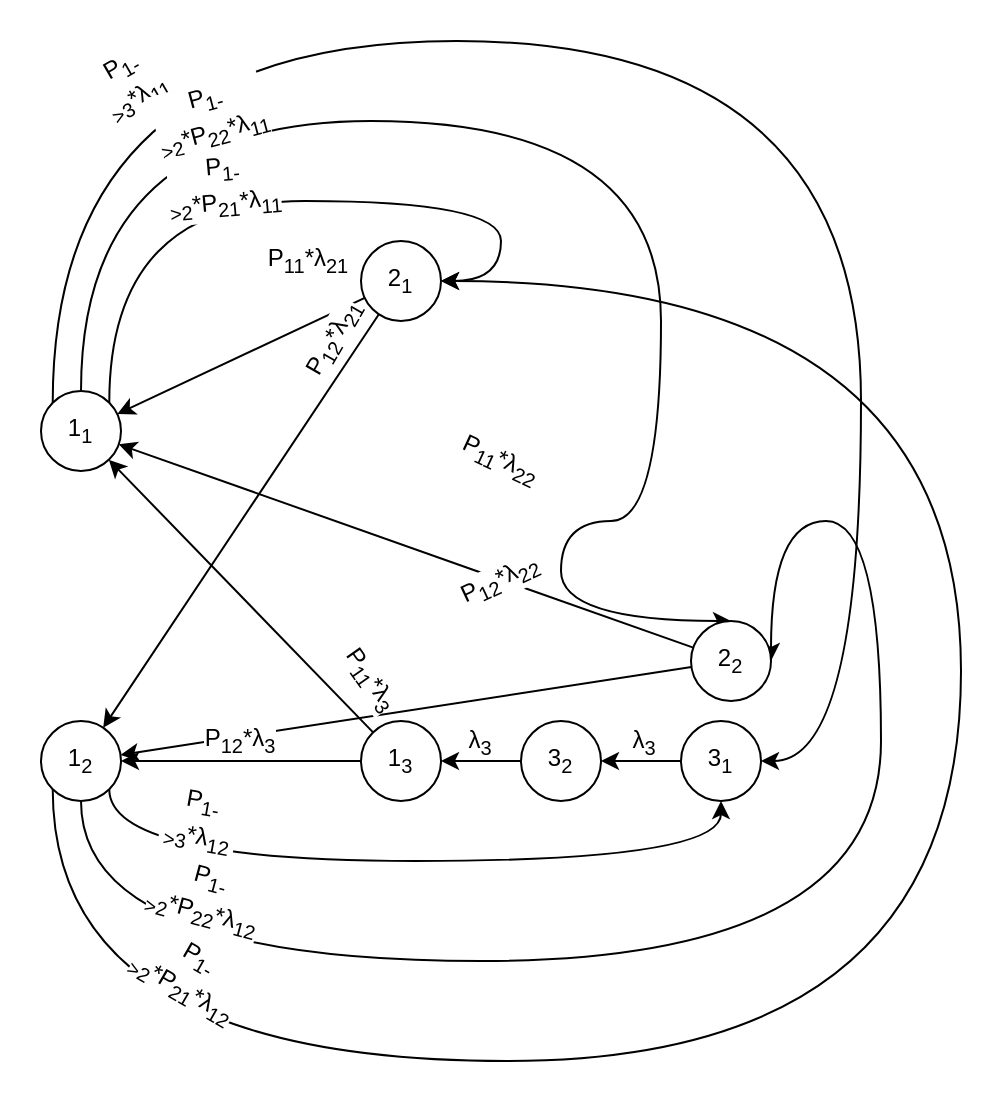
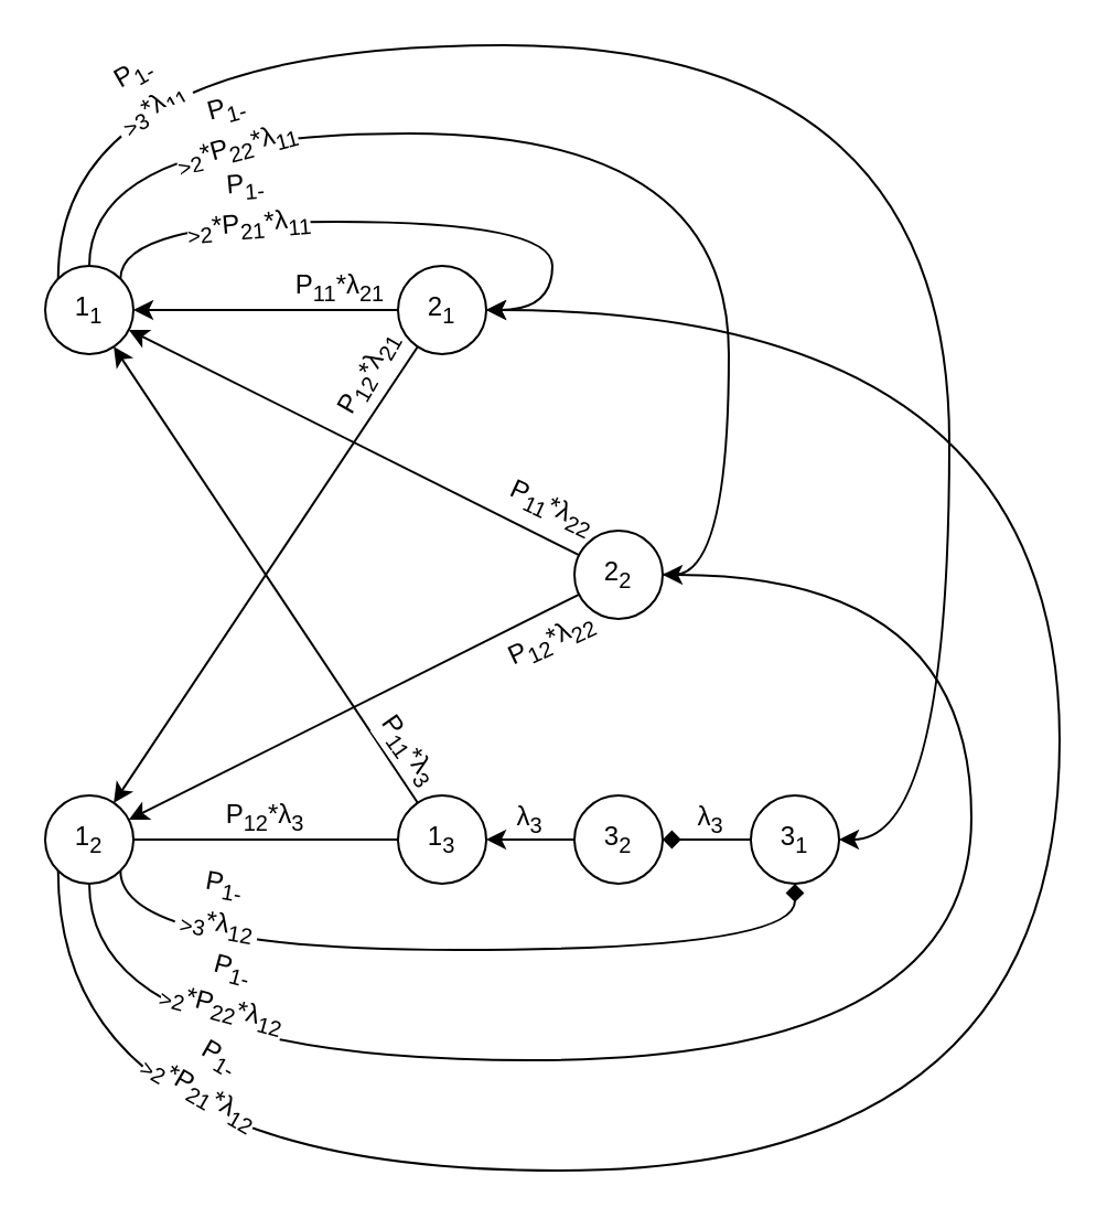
  <mxCell id="0" />
  <mxCell id="1" parent="0" />
  <mxCell id="2" style="edgeStyle=orthogonalEdgeStyle;curved=1;rounded=0;orthogonalLoop=1;jettySize=auto;html=1;entryX=1;entryY=0.5;entryDx=0;entryDy=0;labelBackgroundColor=default;fontColor=default;strokeColor=default;fillColor=default;exitX=1;exitY=0;exitDx=0;exitDy=0;" edge="1" parent="1" source="5" target="12"><mxGeometry relative="1" as="geometry"><Array as="points"><mxPoint x="54" y="100" /><mxPoint x="250" y="100" /><mxPoint x="250" y="140" /></Array></mxGeometry></mxCell>
  <mxCell id="3" style="edgeStyle=orthogonalEdgeStyle;curved=1;rounded=0;orthogonalLoop=1;jettySize=auto;html=1;entryX=0.5;entryY=0;entryDx=0;entryDy=0;labelBackgroundColor=default;fontColor=default;strokeColor=default;fillColor=default;" edge="1" parent="1" source="5" target="15"><mxGeometry relative="1" as="geometry"><Array as="points"><mxPoint x="40" y="60" /><mxPoint x="330" y="60" /><mxPoint x="330" y="260" /><mxPoint x="280" y="260" /></Array></mxGeometry></mxCell>
  <mxCell id="4" style="edgeStyle=orthogonalEdgeStyle;curved=1;rounded=0;orthogonalLoop=1;jettySize=auto;html=1;entryX=1;entryY=0.5;entryDx=0;entryDy=0;labelBackgroundColor=default;fontColor=default;strokeColor=default;fillColor=default;exitX=0;exitY=0;exitDx=0;exitDy=0;" edge="1" parent="1" source="5" target="20"><mxGeometry relative="1" as="geometry"><Array as="points"><mxPoint x="26" y="20" /><mxPoint x="430" y="20" /><mxPoint x="430" y="380" /></Array></mxGeometry></mxCell>
- <mxCell id="5" value="1&lt;sub&gt;1&lt;/sub&gt;" style="ellipse;whiteSpace=wrap;html=1;aspect=fixed;fontColor=default;strokeColor=default;fillColor=default;labelBackgroundColor=default;" vertex="1" parent="1"><mxGeometry x="20" y="195" width="40" height="40" as="geometry" /></mxCell>
- <mxCell id="6" style="edgeStyle=orthogonalEdgeStyle;curved=1;rounded=0;orthogonalLoop=1;jettySize=auto;html=1;entryX=0.5;entryY=1;entryDx=0;entryDy=0;labelBackgroundColor=default;fontColor=default;strokeColor=default;fillColor=default;exitX=1;exitY=1;exitDx=0;exitDy=0;" edge="1" parent="1" source="9" target="20"><mxGeometry relative="1" as="geometry"><Array as="points"><mxPoint x="54" y="430" /><mxPoint x="360" y="430" /></Array></mxGeometry></mxCell>
+ <mxCell id="5" value="1&lt;sub&gt;1&lt;/sub&gt;" style="ellipse;whiteSpace=wrap;html=1;aspect=fixed;fontColor=default;strokeColor=default;fillColor=default;labelBackgroundColor=default;" vertex="1" parent="1"><mxGeometry x="20" y="120" width="40" height="40" as="geometry" /></mxCell>
+ <mxCell id="6" style="edgeStyle=orthogonalEdgeStyle;curved=1;rounded=0;orthogonalLoop=1;jettySize=auto;html=1;entryX=0.5;entryY=1;entryDx=0;entryDy=0;labelBackgroundColor=default;fontColor=default;strokeColor=default;fillColor=default;exitX=1;exitY=1;exitDx=0;exitDy=0;endArrow=diamond;" edge="1" parent="1" source="9" target="20"><mxGeometry relative="1" as="geometry"><Array as="points"><mxPoint x="54" y="430" /><mxPoint x="360" y="430" /></Array></mxGeometry></mxCell>
  <mxCell id="7" style="edgeStyle=orthogonalEdgeStyle;curved=1;rounded=0;orthogonalLoop=1;jettySize=auto;html=1;labelBackgroundColor=default;fontColor=default;strokeColor=default;fillColor=default;exitX=0;exitY=1;exitDx=0;exitDy=0;entryX=1;entryY=0.5;entryDx=0;entryDy=0;" edge="1" parent="1" source="9" target="12"><mxGeometry relative="1" as="geometry"><Array as="points"><mxPoint x="26" y="530" /><mxPoint x="480" y="530" /><mxPoint x="480" y="140" /></Array></mxGeometry></mxCell>
  <mxCell id="8" style="edgeStyle=orthogonalEdgeStyle;curved=1;rounded=0;orthogonalLoop=1;jettySize=auto;html=1;entryX=1;entryY=0.5;entryDx=0;entryDy=0;labelBackgroundColor=default;fontColor=default;strokeColor=default;fillColor=default;" edge="1" parent="1" source="9" target="15"><mxGeometry relative="1" as="geometry"><Array as="points"><mxPoint x="40" y="480" /><mxPoint x="440" y="480" /><mxPoint x="440" y="260" /></Array></mxGeometry></mxCell>
  <mxCell id="9" value="1&lt;sub&gt;2&lt;/sub&gt;" style="ellipse;whiteSpace=wrap;html=1;aspect=fixed;fontColor=default;strokeColor=default;fillColor=default;" vertex="1" parent="1"><mxGeometry x="20" y="360" width="40" height="40" as="geometry" /></mxCell>
  <mxCell id="10" style="edgeStyle=none;rounded=0;orthogonalLoop=1;jettySize=auto;html=1;labelBackgroundColor=default;fontColor=default;strokeColor=default;fillColor=default;" edge="1" parent="1" source="12" target="5"><mxGeometry relative="1" as="geometry" /></mxCell>
  <mxCell id="11" style="edgeStyle=none;rounded=0;orthogonalLoop=1;jettySize=auto;html=1;labelBackgroundColor=default;fontColor=default;strokeColor=default;fillColor=default;" edge="1" parent="1" source="12" target="9"><mxGeometry relative="1" as="geometry" /></mxCell>
  <mxCell id="12" value="2&lt;sub&gt;1&lt;/sub&gt;" style="ellipse;whiteSpace=wrap;html=1;aspect=fixed;fontColor=default;strokeColor=default;fillColor=default;labelBackgroundColor=default;" vertex="1" parent="1"><mxGeometry x="180" y="120" width="40" height="40" as="geometry" /></mxCell>
  <mxCell id="13" style="edgeStyle=none;rounded=0;orthogonalLoop=1;jettySize=auto;html=1;labelBackgroundColor=default;fontColor=default;strokeColor=default;fillColor=default;" edge="1" parent="1" source="15" target="9"><mxGeometry relative="1" as="geometry" /></mxCell>
  <mxCell id="14" style="edgeStyle=none;rounded=0;orthogonalLoop=1;jettySize=auto;html=1;labelBackgroundColor=default;fontColor=default;strokeColor=default;fillColor=default;" edge="1" parent="1" source="15" target="5"><mxGeometry relative="1" as="geometry" /></mxCell>
- <mxCell id="15" value="2&lt;sub&gt;2&lt;/sub&gt;" style="ellipse;whiteSpace=wrap;html=1;aspect=fixed;fillColor=default;strokeColor=default;fontColor=default;" vertex="1" parent="1"><mxGeometry x="345" y="310" width="40" height="40" as="geometry" /></mxCell>
+ <mxCell id="15" value="2&lt;sub&gt;2&lt;/sub&gt;" style="ellipse;whiteSpace=wrap;html=1;aspect=fixed;fillColor=default;strokeColor=default;fontColor=default;" vertex="1" parent="1"><mxGeometry x="260" y="240" width="40" height="40" as="geometry" /></mxCell>
  <mxCell id="16" style="edgeStyle=none;rounded=0;orthogonalLoop=1;jettySize=auto;html=1;labelBackgroundColor=default;fontColor=default;strokeColor=default;fillColor=default;" edge="1" parent="1" source="18" target="5"><mxGeometry relative="1" as="geometry" /></mxCell>
- <mxCell id="17" style="edgeStyle=none;rounded=0;orthogonalLoop=1;jettySize=auto;html=1;labelBackgroundColor=default;fontColor=default;strokeColor=default;fillColor=default;" edge="1" parent="1" source="18" target="9"><mxGeometry relative="1" as="geometry" /></mxCell>
+ <mxCell id="17" style="edgeStyle=none;rounded=0;orthogonalLoop=1;jettySize=auto;html=1;labelBackgroundColor=default;fontColor=default;strokeColor=default;fillColor=default;endArrow=none;" edge="1" parent="1" source="18" target="9"><mxGeometry relative="1" as="geometry" /></mxCell>
  <mxCell id="18" value="1&lt;sub&gt;3&lt;/sub&gt;" style="ellipse;whiteSpace=wrap;html=1;aspect=fixed;fontColor=default;strokeColor=default;fillColor=default;" vertex="1" parent="1"><mxGeometry x="180" y="360" width="40" height="40" as="geometry" /></mxCell>
- <mxCell id="19" style="edgeStyle=none;rounded=0;orthogonalLoop=1;jettySize=auto;html=1;labelBackgroundColor=default;fontColor=default;strokeColor=default;fillColor=default;" edge="1" parent="1" source="20" target="22"><mxGeometry relative="1" as="geometry" /></mxCell>
+ <mxCell id="19" style="edgeStyle=none;rounded=0;orthogonalLoop=1;jettySize=auto;html=1;labelBackgroundColor=default;fontColor=default;strokeColor=default;fillColor=default;endArrow=diamond;" edge="1" parent="1" source="20" target="22"><mxGeometry relative="1" as="geometry" /></mxCell>
  <mxCell id="20" value="3&lt;sub&gt;1&lt;/sub&gt;" style="ellipse;whiteSpace=wrap;html=1;aspect=fixed;fontColor=default;strokeColor=default;fillColor=default;" vertex="1" parent="1"><mxGeometry x="340" y="360" width="40" height="40" as="geometry" /></mxCell>
  <mxCell id="21" style="edgeStyle=none;rounded=0;orthogonalLoop=1;jettySize=auto;html=1;labelBackgroundColor=default;fontColor=default;strokeColor=default;fillColor=default;" edge="1" parent="1" source="22" target="18"><mxGeometry relative="1" as="geometry" /></mxCell>
  <mxCell id="22" value="3&lt;sub&gt;2&lt;/sub&gt;" style="ellipse;whiteSpace=wrap;html=1;aspect=fixed;fontColor=default;strokeColor=default;fillColor=default;" vertex="1" parent="1"><mxGeometry x="260" y="360" width="40" height="40" as="geometry" /></mxCell>
  <mxCell id="23" value="P&lt;sub&gt;11&lt;/sub&gt;*λ&lt;sub&gt;22&lt;/sub&gt;" style="text;html=1;align=center;verticalAlign=middle;whiteSpace=wrap;rounded=0;labelBackgroundColor=default;fontColor=default;rotation=25;" vertex="1" parent="1"><mxGeometry x="230" y="220" width="40" height="20" as="geometry" /></mxCell>
  <mxCell id="24" value="P&lt;sub&gt;12&lt;/sub&gt;*λ&lt;sub&gt;22&lt;/sub&gt;" style="text;html=1;strokeColor=none;fillColor=none;align=center;verticalAlign=middle;whiteSpace=wrap;rounded=0;labelBackgroundColor=default;fontColor=default;rotation=-25;" vertex="1" parent="1"><mxGeometry x="230" y="280" width="40" height="20" as="geometry" /></mxCell>
  <mxCell id="25" value="P&lt;sub&gt;11&lt;/sub&gt;*λ&lt;sub&gt;21&lt;/sub&gt;" style="text;html=1;align=center;verticalAlign=middle;whiteSpace=wrap;rounded=0;labelBackgroundColor=default;fontColor=default;rotation=0;" vertex="1" parent="1"><mxGeometry x="134" y="120" width="40" height="20" as="geometry" /></mxCell>
  <mxCell id="26" value="P&lt;sub&gt;12&lt;/sub&gt;*λ&lt;sub&gt;21&lt;/sub&gt;" style="text;html=1;strokeColor=none;fillColor=none;align=center;verticalAlign=middle;whiteSpace=wrap;rounded=0;labelBackgroundColor=default;fontColor=default;rotation=-60;" vertex="1" parent="1"><mxGeometry x="147" y="159" width="40" height="20" as="geometry" /></mxCell>
  <mxCell id="27" value="λ&lt;sub&gt;3&lt;/sub&gt;" style="text;html=1;strokeColor=none;fillColor=none;align=center;verticalAlign=middle;whiteSpace=wrap;rounded=0;labelBackgroundColor=default;fontColor=default;" vertex="1" parent="1"><mxGeometry x="302" y="361" width="40" height="20" as="geometry" /></mxCell>
  <mxCell id="28" value="λ&lt;sub&gt;3&lt;/sub&gt;" style="text;html=1;strokeColor=none;fillColor=none;align=center;verticalAlign=middle;whiteSpace=wrap;rounded=0;labelBackgroundColor=default;fontColor=default;" vertex="1" parent="1"><mxGeometry x="220" y="361" width="40" height="20" as="geometry" /></mxCell>
  <mxCell id="29" value="P&lt;sub&gt;12&lt;/sub&gt;*λ&lt;sub&gt;3&lt;/sub&gt;" style="text;html=1;strokeColor=none;fillColor=none;align=center;verticalAlign=middle;whiteSpace=wrap;rounded=0;labelBackgroundColor=default;fontColor=default;" vertex="1" parent="1"><mxGeometry x="100" y="360" width="40" height="20" as="geometry" /></mxCell>
  <mxCell id="30" value="P&lt;sub&gt;11&lt;/sub&gt;*λ&lt;sub&gt;3&lt;/sub&gt;" style="text;html=1;strokeColor=none;fillColor=none;align=center;verticalAlign=middle;whiteSpace=wrap;rounded=0;labelBackgroundColor=default;fontColor=default;rotation=55;" vertex="1" parent="1"><mxGeometry x="165" y="330" width="40" height="20" as="geometry" /></mxCell>
  <mxCell id="31" value="P&lt;sub&gt;1-&amp;gt;3&lt;/sub&gt;*λ&lt;sub&gt;12&lt;/sub&gt;" style="text;html=1;strokeColor=none;fillColor=none;align=center;verticalAlign=middle;whiteSpace=wrap;rounded=0;labelBackgroundColor=default;fontColor=default;rotation=10;" vertex="1" parent="1"><mxGeometry x="80" y="400" width="40" height="20" as="geometry" /></mxCell>
  <mxCell id="32" value="P&lt;sub&gt;1-&amp;gt;2&lt;/sub&gt;*P&lt;sub&gt;22&lt;/sub&gt;*λ&lt;sub&gt;12&lt;/sub&gt;" style="text;html=1;strokeColor=none;fillColor=none;align=center;verticalAlign=middle;whiteSpace=wrap;rounded=0;labelBackgroundColor=default;fontColor=default;rotation=15;" vertex="1" parent="1"><mxGeometry x="83" y="438" width="40" height="20" as="geometry" /></mxCell>
  <mxCell id="33" value="P&lt;sub&gt;1-&amp;gt;2&lt;/sub&gt;*P&lt;sub&gt;21&lt;/sub&gt;*λ&lt;sub&gt;12&lt;/sub&gt;" style="text;html=1;strokeColor=none;fillColor=none;align=center;verticalAlign=middle;whiteSpace=wrap;rounded=0;labelBackgroundColor=default;fontColor=default;rotation=30;" vertex="1" parent="1"><mxGeometry x="75" y="477" width="40" height="20" as="geometry" /></mxCell>
  <mxCell id="34" value="P&lt;sub&gt;1-&amp;gt;3&lt;/sub&gt;*λ&lt;sub&gt;11&lt;/sub&gt;" style="text;html=1;strokeColor=none;fillColor=none;align=center;verticalAlign=middle;whiteSpace=wrap;rounded=0;labelBackgroundColor=default;fontColor=default;rotation=-30;" vertex="1" parent="1"><mxGeometry x="45" y="31" width="40" height="20" as="geometry" /></mxCell>
  <mxCell id="35" value="P&lt;sub&gt;1-&amp;gt;2&lt;/sub&gt;*P&lt;sub&gt;22&lt;/sub&gt;*λ&lt;sub&gt;11&lt;/sub&gt;" style="text;html=1;strokeColor=none;fillColor=none;align=center;verticalAlign=middle;whiteSpace=wrap;rounded=0;labelBackgroundColor=default;fontColor=default;rotation=-15;" vertex="1" parent="1"><mxGeometry x="85" y="48" width="40" height="20" as="geometry" /></mxCell>
  <mxCell id="36" value="P&lt;sub&gt;1-&amp;gt;2&lt;/sub&gt;*P&lt;sub&gt;21&lt;/sub&gt;*λ&lt;sub&gt;11&lt;/sub&gt;" style="text;html=1;strokeColor=none;fillColor=none;align=center;verticalAlign=middle;whiteSpace=wrap;rounded=0;labelBackgroundColor=default;fontColor=default;rotation=-5;" vertex="1" parent="1"><mxGeometry x="92" y="83" width="40" height="20" as="geometry" /></mxCell>
